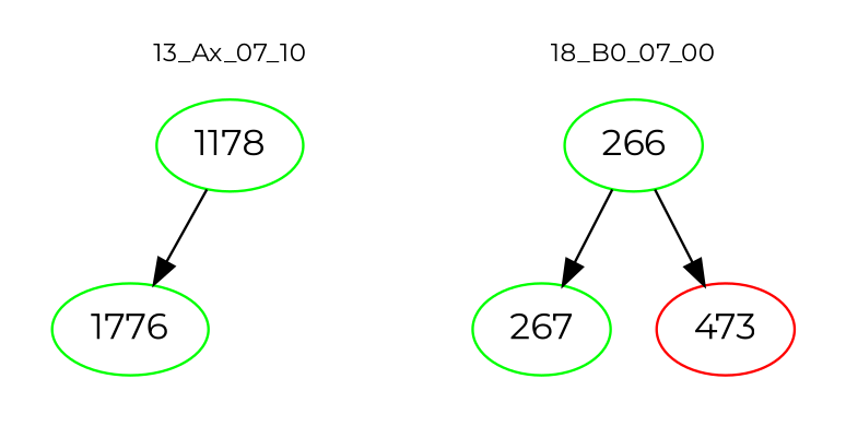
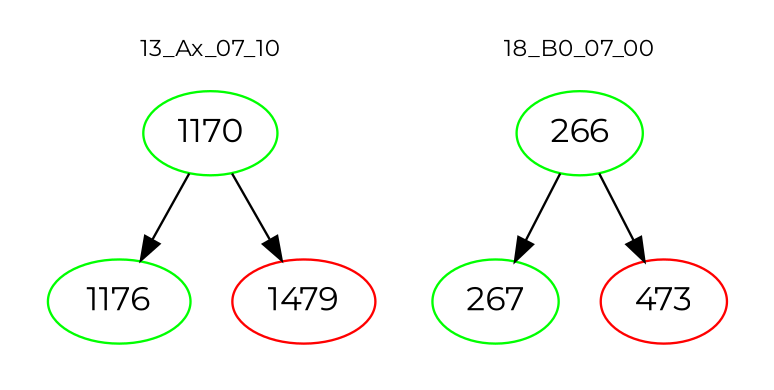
  digraph {
    fontname=Montserrat
    node [color=green fontname=Montserrat]
    edge [color=black fontname=Montserrat]
-   n1 [label=1178]
-   n2 [label=1776]
+   n1 [label=1170]
+   n2 [label=1176]
+   n3 [color=red label=1479]
    n4 [label=266]
    n5 [label=267]
    n6 [color=red label=473]
    subgraph cluster_1 {
      color=white
      fontsize=10
      label="13_Ax_07_10"
      n1
      n2
+     n3
    }
    subgraph cluster_2 {
      color=white
      fontsize=10
      label="18_B0_07_00"
      n4
      n5
      n6
    }
    n1 -> n2
+   n1 -> n3
    n4 -> n5
    n4 -> n6
  }
